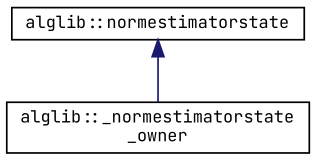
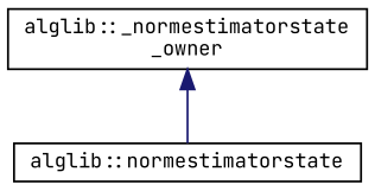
  digraph {
    rankdir=TB
    fontname="JetBrains Mono"
    node [color=black fillcolor=white fontname="JetBrains Mono" fontsize=10 shape=record style=filled]
    n1 [height=0.2 label="alglib::_normestimatorstate\l_owner" width=0.4]
    n2 [height=0.2 label="alglib::normestimatorstate" width=0.4]
-   n2 -> n1 [color=midnightblue dir=back fontname="JetBrains Mono" fontsize=10 labelfontname=Helvetica labelfontsize=10 style=solid]
+   n1 -> n2 [color=midnightblue dir=back fontname="JetBrains Mono" fontsize=10 labelfontname=Helvetica labelfontsize=10 style=solid]
  }
